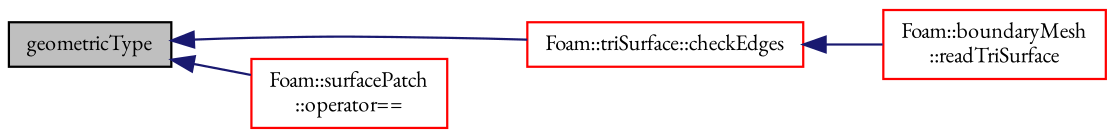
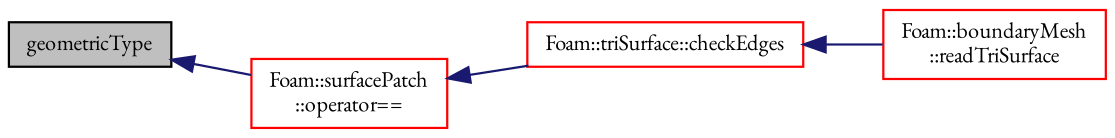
  digraph {
    fontname="EB Garamond"
    rankdir=LR
    node [color=red fontname="EB Garamond" fontsize=10 shape=record]
    edge [color=midnightblue dir=back fontname="EB Garamond" fontsize=10 labelfontname=FreeSans labelfontsize=10 style=solid]
    n1 [color=black fillcolor=grey75 fontcolor=black height=0.2 label=geometricType style=filled width=0.4]
    n2 [height=0.2 label="Foam::triSurface::checkEdges" width=0.4]
    n3 [height=0.2 label="Foam::surfacePatch\l::operator==" width=0.4]
    n4 [height=0.2 label="Foam::boundaryMesh\l::readTriSurface" width=0.4]
-   n1 -> n2
+   n3 -> n2
    n1 -> n3
    n2 -> n4
  }
